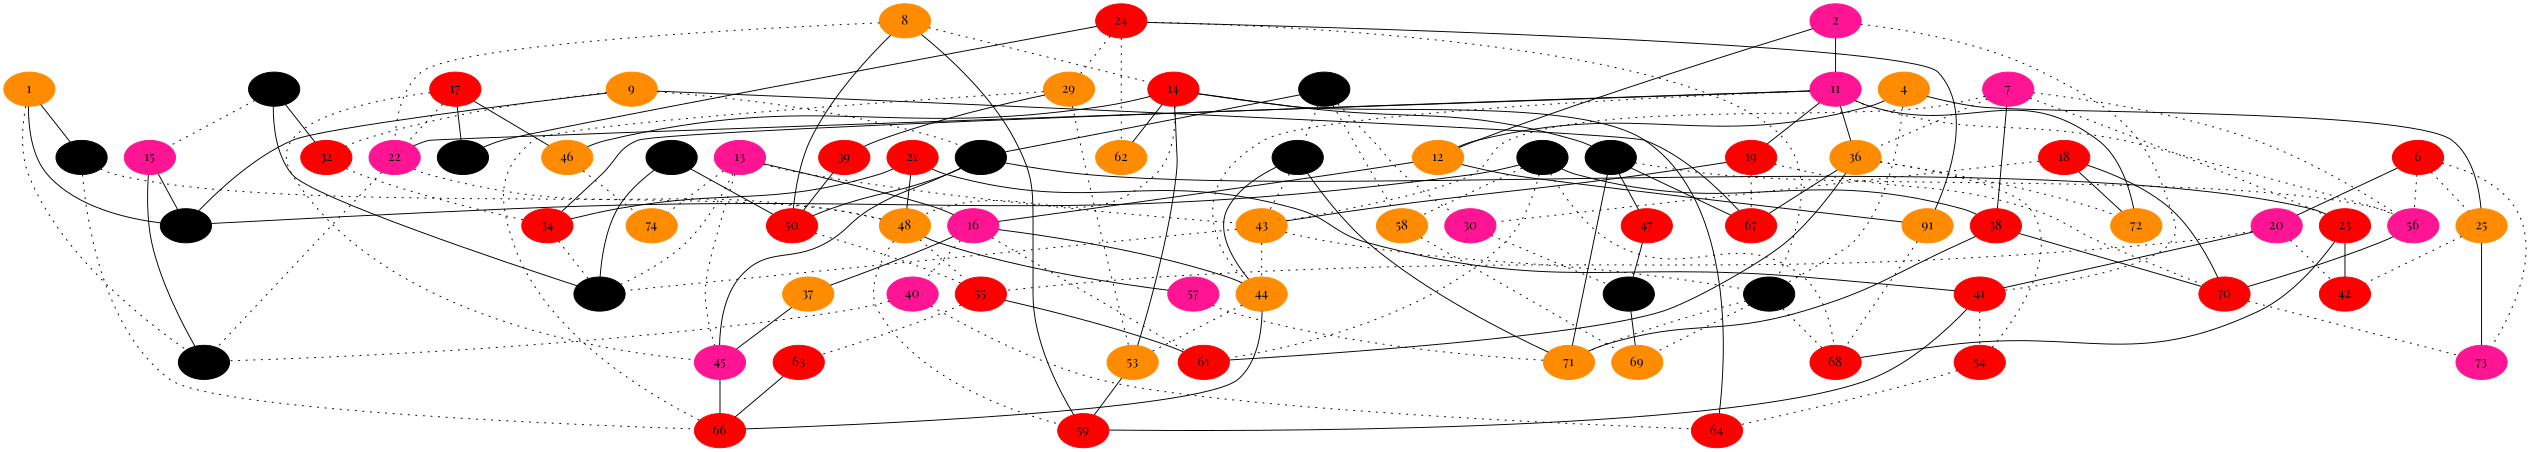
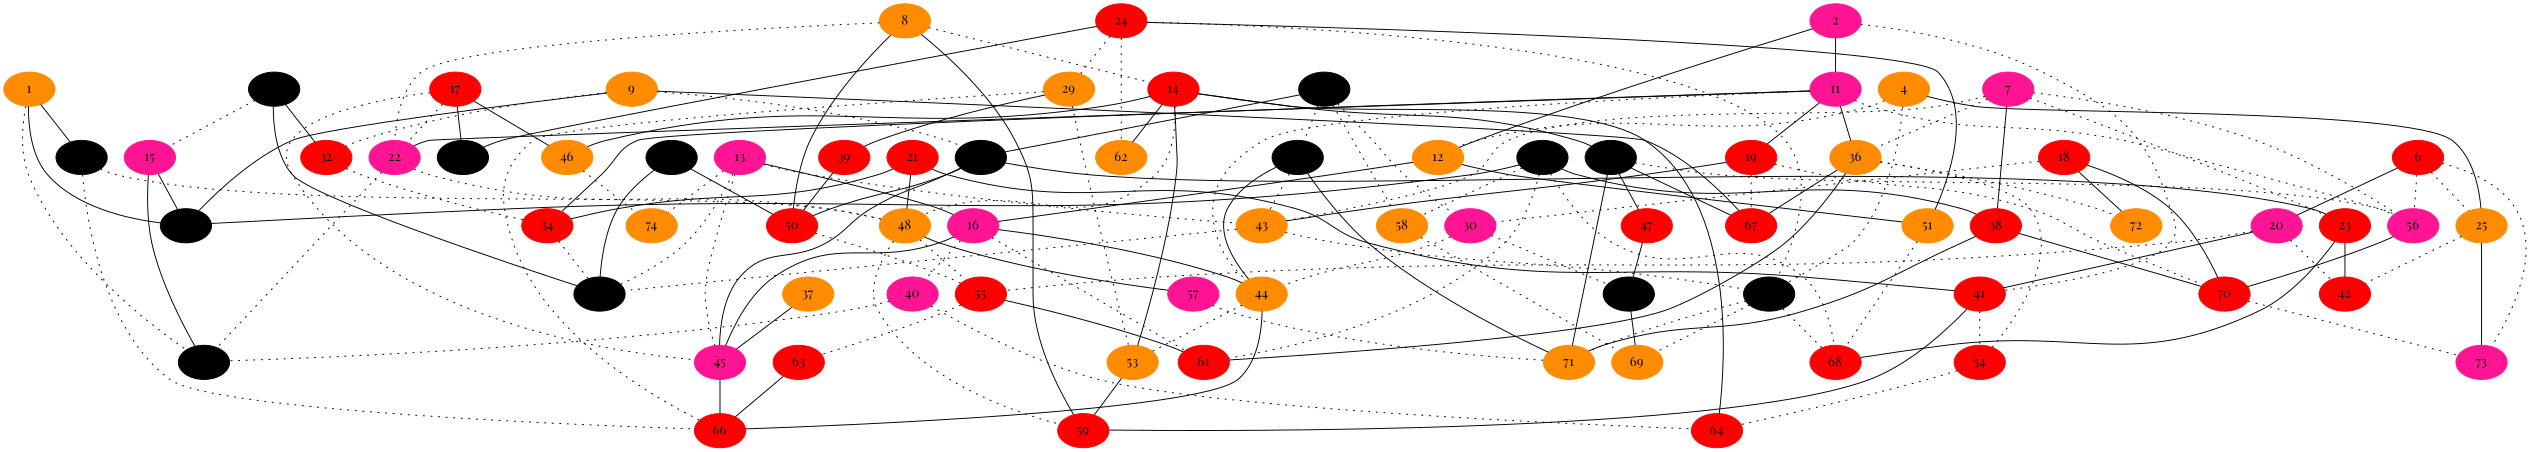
  graph {
    fontname="Playfair Display"
    node [color=red fontname="Playfair Display" style=filled]
    edge [fontname="Playfair Display" style=dotted]
    1 [color=darkorange]
    31 [color=black]
    33 [color=black]
    75 [color=black]
    48 [color=darkorange]
    66
    2 [color=deeppink]
    11 [color=deeppink]
    12 [color=darkorange]
    41
    56 [color=deeppink]
    36 [color=darkorange]
    19
    22 [color=deeppink]
    34
    44 [color=darkorange]
    72 [color=darkorange]
    16 [color=deeppink]
-   51 [color=darkorange label=91]
+   51 [color=darkorange]
    59
    54
    3 [color=black]
    15 [color=deeppink]
    32
    49 [color=black]
    4 [color=darkorange]
    25 [color=darkorange]
    65 [color=black]
    73 [color=deeppink]
    42
    68
    71 [color=darkorange]
    69 [color=darkorange]
    5 [color=black]
    10 [color=black]
    30 [color=deeppink]
    35 [color=black]
    58 [color=darkorange]
    23
    50
    45 [color=deeppink]
    60 [color=black]
    43 [color=darkorange]
    6
    20 [color=deeppink]
    55
    70
    7 [color=deeppink]
    38
    67
    61
    8 [color=darkorange]
    14
    28 [color=black]
    46 [color=darkorange]
    53 [color=darkorange]
    62 [color=darkorange]
    64
    57 [color=deeppink]
    9 [color=darkorange]
    37 [color=darkorange]
    40 [color=deeppink]
    13 [color=deeppink]
    74 [color=darkorange]
    47
    17
    52 [color=black]
    18
    63
    21
    24
    29 [color=darkorange]
    39
    26 [color=black]
    27 [color=black]
    1 -- 31 [style=solid]
    1 -- 33 [style=solid]
    1 -- 75
    33 -- 48
    33 -- 66
    48 -- 59
    48 -- 55
    48 -- 57 [style=solid]
    2 -- 11 [style=solid]
    2 -- 12 [style=solid]
    2 -- 41
    11 -- 56
    11 -- 36 [style=solid]
    11 -- 19 [style=solid]
    11 -- 22 [style=solid]
    11 -- 34 [style=solid]
    11 -- 44
-   11 -- 72 [style=solid]
    12 -- 16 [style=solid]
    12 -- 51 [style=solid]
    41 -- 59 [style=solid]
    41 -- 54
    56 -- 70 [style=solid]
    36 -- 72
    36 -- 54
    36 -- 67 [style=solid]
    36 -- 61 [style=solid]
    19 -- 43 [style=solid]
    19 -- 70
    19 -- 67
    22 -- 75
    22 -- 48
    34 -- 49
    44 -- 66 [style=solid]
    44 -- 53
    16 -- 44 [style=solid]
    16 -- 61
-   16 -- 37 [style=solid]
+   16 -- 45 [style=solid]
    16 -- 40
    51 -- 68
    54 -- 64
    3 -- 15
    3 -- 32 [style=solid]
    3 -- 49 [style=solid]
    15 -- 31 [style=solid]
    15 -- 75 [style=solid]
    32 -- 34
-   4 -- 12 [style=solid]
+   4 -- 12
    4 -- 25 [style=solid]
    4 -- 65
    25 -- 73 [style=solid]
    25 -- 42
    65 -- 68
    65 -- 71
    65 -- 69
    5 -- 10 [style=solid]
    5 -- 30
    5 -- 35
    5 -- 58
    10 -- 23 [style=solid]
    10 -- 50 [style=solid]
    10 -- 45 [style=solid]
-   43 -- 44
+   30 -- 44
    30 -- 60
    35 -- 44 [style=solid]
    35 -- 71 [style=solid]
    35 -- 43
    58 -- 69
    23 -- 42 [style=solid]
    23 -- 68 [style=solid]
    50 -- 55
    45 -- 66 [style=solid]
    60 -- 69 [style=solid]
    43 -- 49
    43 -- 65
    6 -- 56
    6 -- 25
    6 -- 73
    6 -- 20 [style=solid]
    20 -- 41 [style=solid]
    20 -- 42
    20 -- 55
    55 -- 61 [style=solid]
    55 -- 63
    70 -- 73
    7 -- 56
    7 -- 36
    7 -- 23
    7 -- 43
    7 -- 38 [style=solid]
    38 -- 71 [style=solid]
    38 -- 70 [style=solid]
    8 -- 22
    8 -- 59 [style=solid]
    8 -- 50 [style=solid]
    8 -- 14
    14 -- 48
    14 -- 28 [style=solid]
    14 -- 46 [style=solid]
    14 -- 53 [style=solid]
    14 -- 62 [style=solid]
    14 -- 64 [style=solid]
    28 -- 56
    28 -- 71 [style=solid]
    28 -- 67 [style=solid]
    28 -- 47 [style=solid]
    46 -- 74
    53 -- 59 [style=solid]
    57 -- 71
    9 -- 31 [style=solid]
    9 -- 32
    9 -- 10
    9 -- 67 [style=solid]
    37 -- 45 [style=solid]
    40 -- 75
    40 -- 64
    13 -- 16 [style=solid]
    13 -- 49
    13 -- 45
    13 -- 43
    13 -- 74
    47 -- 60 [style=solid]
    17 -- 22
    17 -- 45
    17 -- 46 [style=solid]
    17 -- 52 [style=solid]
    18 -- 72 [style=solid]
    18 -- 30
    18 -- 70 [style=solid]
    63 -- 66 [style=solid]
    21 -- 48 [style=solid]
    21 -- 41 [style=solid]
    21 -- 34 [style=solid]
    24 -- 51 [style=solid]
    24 -- 65
    24 -- 62
    24 -- 52 [style=solid]
    24 -- 29
    29 -- 66
    29 -- 53
    29 -- 39 [style=solid]
    39 -- 50 [style=solid]
    26 -- 31 [style=solid]
    26 -- 68
    26 -- 58
    26 -- 38 [style=solid]
    26 -- 61
    27 -- 49 [style=solid]
    27 -- 50 [style=solid]
  }
